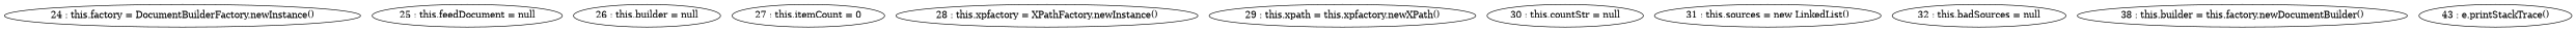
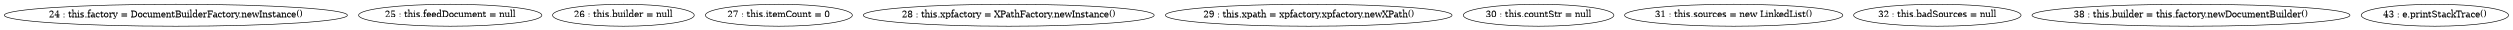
  digraph {
    "24 : this.factory = DocumentBuilderFactory.newInstance()"
    "25 : this.feedDocument = null"
    "26 : this.builder = null"
    "27 : this.itemCount = 0"
    "28 : this.xpfactory = XPathFactory.newInstance()"
-   "29 : this.xpath = this.xpfactory.newXPath()"
+   "29 : this.xpath = this.xpfactory.newXPath()" [label="29 : this.xpath = xpfactory.xpfactory.newXPath()"]
    "30 : this.countStr = null"
    "31 : this.sources = new LinkedList()"
    "32 : this.badSources = null"
    "38 : this.builder = this.factory.newDocumentBuilder()"
    "43 : e.printStackTrace()"
  }
